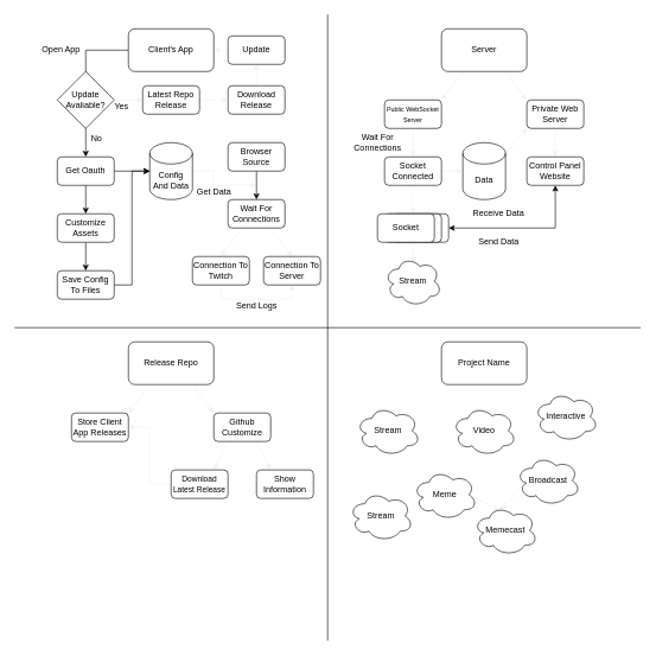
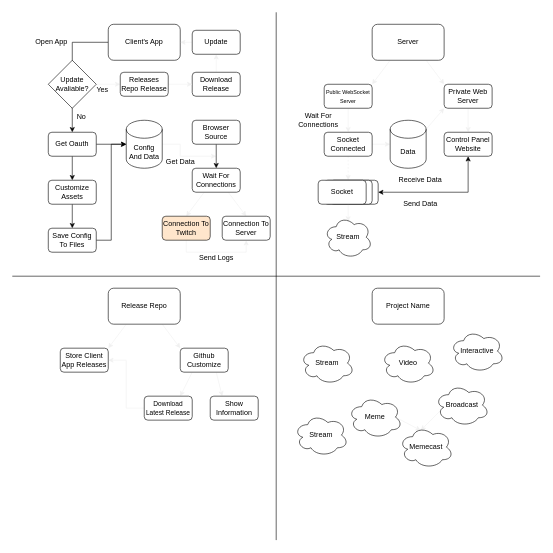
  <mxCell id="0" />
  <mxCell id="1" parent="0" />
  <mxCell id="2" value="" style="endArrow=none;html=1;" parent="1" edge="1"><mxGeometry width="50" height="50" relative="1" as="geometry"><mxPoint y="460" as="sourcePoint" x="20" /><mxPoint x="900" y="460" as="targetPoint" /><Array as="points" /></mxGeometry></mxCell>
  <mxCell id="3" value="" style="endArrow=none;html=1;" parent="1" edge="1"><mxGeometry width="50" height="50" relative="1" as="geometry"><mxPoint x="460" y="900" as="sourcePoint" /><mxPoint x="460" as="targetPoint" y="20" /></mxGeometry></mxCell>
  <mxCell id="4" style="edgeStyle=orthogonalEdgeStyle;rounded=0;orthogonalLoop=1;jettySize=auto;html=1;entryX=0.5;entryY=0;entryDx=0;entryDy=0;" parent="1" source="5" target="8" edge="1"><mxGeometry relative="1" as="geometry" /></mxCell>
  <mxCell id="5" value="Client's App" style="rounded=1;whiteSpace=wrap;html=1;" parent="1" vertex="1"><mxGeometry x="180" y="40" width="120" height="60" as="geometry" /></mxCell>
  <mxCell id="6" style="edgeStyle=orthogonalEdgeStyle;rounded=0;orthogonalLoop=1;jettySize=auto;html=1;entryX=0.5;entryY=0;entryDx=0;entryDy=0;" parent="1" source="8" target="11" edge="1"><mxGeometry relative="1" as="geometry" /></mxCell>
  <mxCell id="7" style="edgeStyle=orthogonalEdgeStyle;rounded=0;orthogonalLoop=1;jettySize=auto;html=1;exitX=1;exitY=0.5;exitDx=0;exitDy=0;entryX=0;entryY=0.5;entryDx=0;entryDy=0;entryPerimeter=0;" parent="1" source="8" target="15" edge="1"><mxGeometry relative="1" as="geometry" /></mxCell>
  <mxCell id="8" value="Get Oauth" style="rounded=1;whiteSpace=wrap;html=1;" parent="1" vertex="1"><mxGeometry x="80" y="220" width="80" height="40" as="geometry" /></mxCell>
  <mxCell id="9" value="Open App" style="text;html=1;align=center;verticalAlign=middle;resizable=0;points=[];autosize=1;strokeColor=none;" parent="1" vertex="1"><mxGeometry x="50" y="60" width="70" height="20" as="geometry" /></mxCell>
  <mxCell id="10" style="edgeStyle=orthogonalEdgeStyle;rounded=0;orthogonalLoop=1;jettySize=auto;html=1;entryX=0.5;entryY=0;entryDx=0;entryDy=0;" parent="1" source="11" target="13" edge="1"><mxGeometry relative="1" as="geometry" /></mxCell>
  <mxCell id="11" value="Customize Assets" style="rounded=1;whiteSpace=wrap;html=1;" parent="1" vertex="1"><mxGeometry x="80" y="300" width="80" height="40" as="geometry" /></mxCell>
  <mxCell id="12" style="edgeStyle=orthogonalEdgeStyle;rounded=0;orthogonalLoop=1;jettySize=auto;html=1;entryX=0;entryY=0.5;entryDx=0;entryDy=0;entryPerimeter=0;" parent="1" source="13" target="15" edge="1"><mxGeometry relative="1" as="geometry" /></mxCell>
  <mxCell id="13" value="Save Config To Files" style="rounded=1;whiteSpace=wrap;html=1;" parent="1" vertex="1"><mxGeometry x="80" y="380" width="80" height="40" as="geometry" /></mxCell>
  <mxCell id="14" style="edgeStyle=orthogonalEdgeStyle;rounded=0;orthogonalLoop=1;jettySize=auto;html=1;exitX=1;exitY=0.5;exitDx=0;exitDy=0;exitPerimeter=0;strokeColor=#F0F0F0;" edge="1" parent="1" source="15"><mxGeometry relative="1" as="geometry"><mxPoint x="360" y="260" as="targetPoint" /><Array as="points"><mxPoint x="300" y="240" /><mxPoint x="300" y="260" /></Array></mxGeometry></mxCell>
  <mxCell id="15" value="Config And Data" style="shape=cylinder3;whiteSpace=wrap;html=1;boundedLbl=1;backgroundOutline=1;size=15;" parent="1" vertex="1"><mxGeometry x="210" y="200" width="60" height="80" as="geometry" /></mxCell>
  <mxCell id="16" style="edgeStyle=orthogonalEdgeStyle;rounded=0;orthogonalLoop=1;jettySize=auto;html=1;exitX=0.5;exitY=1;exitDx=0;exitDy=0;entryX=0.5;entryY=0;entryDx=0;entryDy=0;" parent="1" source="17" target="20" edge="1"><mxGeometry relative="1" as="geometry" /></mxCell>
  <mxCell id="17" value="Browser Source" style="rounded=1;whiteSpace=wrap;html=1;" parent="1" vertex="1"><mxGeometry x="320" y="200" width="80" height="40" as="geometry" /></mxCell>
  <mxCell id="18" style="orthogonalLoop=1;jettySize=auto;html=1;exitX=0.25;exitY=1;exitDx=0;exitDy=0;entryX=0.5;entryY=0;entryDx=0;entryDy=0;rounded=0;strokeColor=#F0F0F0;" parent="1" source="20" target="23" edge="1"><mxGeometry relative="1" as="geometry" /></mxCell>
  <mxCell id="19" style="edgeStyle=none;rounded=0;orthogonalLoop=1;jettySize=auto;html=1;exitX=0.75;exitY=1;exitDx=0;exitDy=0;entryX=0.5;entryY=0;entryDx=0;entryDy=0;strokeColor=#F0F0F0;" parent="1" source="20" target="24" edge="1"><mxGeometry relative="1" as="geometry" /></mxCell>
  <mxCell id="20" value="Wait For Connections" style="rounded=1;whiteSpace=wrap;html=1;" parent="1" vertex="1"><mxGeometry x="320" y="280" width="80" height="40" as="geometry" /></mxCell>
  <mxCell id="21" value="Get Data" style="text;html=1;align=center;verticalAlign=middle;resizable=0;points=[];autosize=1;strokeColor=none;" parent="1" vertex="1"><mxGeometry x="270" y="260" width="60" height="20" as="geometry" /></mxCell>
  <mxCell id="22" style="edgeStyle=none;rounded=0;orthogonalLoop=1;jettySize=auto;html=1;exitX=0.5;exitY=1;exitDx=0;exitDy=0;entryX=0.5;entryY=1;entryDx=0;entryDy=0;strokeColor=#F0F0F0;" parent="1" source="23" target="24" edge="1"><mxGeometry relative="1" as="geometry"><Array as="points"><mxPoint x="310" y="420" /><mxPoint x="410" y="420" /></Array></mxGeometry></mxCell>
- <mxCell id="23" value="Connection To Twitch" style="rounded=1;whiteSpace=wrap;html=1;" parent="1" vertex="1"><mxGeometry x="270" y="360" width="80" height="40" as="geometry" /></mxCell>
+ <mxCell id="23" value="Connection To Twitch" style="rounded=1;whiteSpace=wrap;html=1;fillColor=#ffe6cc;" parent="1" vertex="1"><mxGeometry x="270" y="360" width="80" height="40" as="geometry" /></mxCell>
  <mxCell id="24" value="Connection To Server" style="rounded=1;whiteSpace=wrap;html=1;" parent="1" vertex="1"><mxGeometry x="370" y="360" width="80" height="40" as="geometry" /></mxCell>
  <mxCell id="25" value="Send Logs" style="text;html=1;align=center;verticalAlign=middle;resizable=0;points=[];autosize=1;strokeColor=none;" parent="1" vertex="1"><mxGeometry x="325" y="420" width="70" height="20" as="geometry" /></mxCell>
  <mxCell id="26" style="rounded=0;orthogonalLoop=1;jettySize=auto;html=1;exitX=0.25;exitY=1;exitDx=0;exitDy=0;entryX=1;entryY=0;entryDx=0;entryDy=0;strokeColor=#F0F0F0;" edge="1" parent="1" source="28" target="30"><mxGeometry relative="1" as="geometry" /></mxCell>
  <mxCell id="27" style="edgeStyle=none;rounded=0;orthogonalLoop=1;jettySize=auto;html=1;exitX=0.75;exitY=1;exitDx=0;exitDy=0;entryX=0;entryY=0;entryDx=0;entryDy=0;strokeColor=#F0F0F0;" edge="1" parent="1" source="28" target="32"><mxGeometry relative="1" as="geometry" /></mxCell>
  <mxCell id="28" value="Server" style="rounded=1;whiteSpace=wrap;html=1;" parent="1" vertex="1"><mxGeometry x="620" y="40" width="120" height="60" as="geometry" /></mxCell>
  <mxCell id="29" style="edgeStyle=none;rounded=0;orthogonalLoop=1;jettySize=auto;html=1;exitX=0.5;exitY=1;exitDx=0;exitDy=0;entryX=0.5;entryY=0;entryDx=0;entryDy=0;strokeColor=#F0F0F0;" edge="1" parent="1" source="30" target="35"><mxGeometry relative="1" as="geometry" /></mxCell>
  <mxCell id="30" value="&lt;font style=&quot;line-height: 120% ; font-size: 9px&quot;&gt;Public WebSocket Server&lt;/font&gt;" style="rounded=1;whiteSpace=wrap;html=1;" vertex="1" parent="1"><mxGeometry x="540" y="140" width="80" height="40" as="geometry" /></mxCell>
  <mxCell id="31" style="edgeStyle=none;rounded=0;orthogonalLoop=1;jettySize=auto;html=1;exitX=0.5;exitY=1;exitDx=0;exitDy=0;entryX=0.5;entryY=0;entryDx=0;entryDy=0;strokeColor=#F0F0F0;" edge="1" parent="1" source="32" target="44"><mxGeometry relative="1" as="geometry" /></mxCell>
  <mxCell id="32" value="Private Web Server" style="rounded=1;whiteSpace=wrap;html=1;" vertex="1" parent="1"><mxGeometry x="740" y="140" width="80" height="40" as="geometry" /></mxCell>
  <mxCell id="33" style="edgeStyle=none;rounded=0;orthogonalLoop=1;jettySize=auto;html=1;exitX=0.5;exitY=1;exitDx=0;exitDy=0;strokeColor=#F0F0F0;dashed=1;" edge="1" parent="1" source="35" target="39"><mxGeometry relative="1" as="geometry" /></mxCell>
  <mxCell id="34" style="edgeStyle=none;rounded=0;orthogonalLoop=1;jettySize=auto;html=1;exitX=1;exitY=0.5;exitDx=0;exitDy=0;entryX=0;entryY=0.5;entryDx=0;entryDy=0;entryPerimeter=0;strokeColor=#F0F0F0;" edge="1" parent="1" source="35" target="42"><mxGeometry relative="1" as="geometry" /></mxCell>
  <mxCell id="35" value="Socket Connected" style="rounded=1;whiteSpace=wrap;html=1;" vertex="1" parent="1"><mxGeometry x="540" y="220" width="80" height="40" as="geometry" /></mxCell>
  <mxCell id="36" value="Wait For&lt;br&gt;Connections" style="text;html=1;align=center;verticalAlign=middle;resizable=0;points=[];autosize=1;strokeColor=none;" vertex="1" parent="1"><mxGeometry x="490" y="185" width="80" height="30" as="geometry" /></mxCell>
  <mxCell id="37" value="" style="rounded=1;whiteSpace=wrap;html=1;" vertex="1" parent="1"><mxGeometry x="550" y="300" width="80" height="40" as="geometry" /></mxCell>
  <mxCell id="38" style="edgeStyle=none;rounded=0;orthogonalLoop=1;jettySize=auto;html=1;entryX=0.5;entryY=0.125;entryDx=0;entryDy=0;entryPerimeter=0;strokeColor=#F0F0F0;" edge="1" parent="1" source="39" target="47"><mxGeometry relative="1" as="geometry" /></mxCell>
  <mxCell id="39" value="" style="rounded=1;whiteSpace=wrap;html=1;" vertex="1" parent="1"><mxGeometry x="540" y="300" width="80" height="40" as="geometry" /></mxCell>
  <mxCell id="40" value="Socket" style="rounded=1;whiteSpace=wrap;html=1;" vertex="1" parent="1"><mxGeometry x="530" y="300" width="80" height="40" as="geometry" /></mxCell>
  <mxCell id="41" style="edgeStyle=none;rounded=0;orthogonalLoop=1;jettySize=auto;html=1;exitX=1;exitY=0;exitDx=0;exitDy=15;exitPerimeter=0;entryX=0;entryY=1;entryDx=0;entryDy=0;strokeColor=#F0F0F0;" edge="1" parent="1" source="42" target="32"><mxGeometry relative="1" as="geometry" /></mxCell>
  <mxCell id="42" value="Data" style="shape=cylinder3;whiteSpace=wrap;html=1;boundedLbl=1;backgroundOutline=1;size=15;" vertex="1" parent="1"><mxGeometry x="650" y="200" width="60" height="80" as="geometry" /></mxCell>
  <mxCell id="43" style="edgeStyle=orthogonalEdgeStyle;rounded=0;orthogonalLoop=1;jettySize=auto;html=1;exitX=0.5;exitY=1;exitDx=0;exitDy=0;entryX=1;entryY=0.5;entryDx=0;entryDy=0;startArrow=classic;startFill=1;arcSize=20;" edge="1" parent="1" source="44" target="37"><mxGeometry relative="1" as="geometry" /></mxCell>
  <mxCell id="44" value="Control Panel Website" style="rounded=1;whiteSpace=wrap;html=1;" vertex="1" parent="1"><mxGeometry x="740" y="220" width="80" height="40" as="geometry" /></mxCell>
  <mxCell id="45" value="Send Data" style="text;html=1;align=center;verticalAlign=middle;resizable=0;points=[];autosize=1;strokeColor=none;" vertex="1" parent="1"><mxGeometry x="665" y="330" width="70" height="20" as="geometry" /></mxCell>
  <mxCell id="46" value="Receive Data" style="text;html=1;align=center;verticalAlign=middle;resizable=0;points=[];autosize=1;strokeColor=none;" vertex="1" parent="1"><mxGeometry x="655" y="290" width="90" height="20" as="geometry" /></mxCell>
  <mxCell id="47" value="Stream" style="ellipse;shape=cloud;whiteSpace=wrap;html=1;" vertex="1" parent="1"><mxGeometry x="540" y="360" width="80" height="70" as="geometry" /></mxCell>
  <mxCell id="48" style="rounded=0;orthogonalLoop=1;jettySize=auto;html=1;exitX=0.75;exitY=1;exitDx=0;exitDy=0;entryX=0;entryY=0;entryDx=0;entryDy=0;strokeColor=#F0F0F0;" edge="1" parent="1" source="50" target="60"><mxGeometry relative="1" as="geometry" /></mxCell>
  <mxCell id="49" style="edgeStyle=none;rounded=0;orthogonalLoop=1;jettySize=auto;html=1;exitX=0.25;exitY=1;exitDx=0;exitDy=0;entryX=1;entryY=0;entryDx=0;entryDy=0;strokeColor=#F0F0F0;" edge="1" parent="1" source="50" target="57"><mxGeometry relative="1" as="geometry" /></mxCell>
  <mxCell id="50" value="Release Repo" style="rounded=1;whiteSpace=wrap;html=1;" vertex="1" parent="1"><mxGeometry x="180" y="480" width="120" height="60" as="geometry" /></mxCell>
  <mxCell id="51" style="edgeStyle=orthogonalEdgeStyle;rounded=0;orthogonalLoop=1;jettySize=auto;html=1;exitX=1;exitY=0.5;exitDx=0;exitDy=0;entryX=0;entryY=0.5;entryDx=0;entryDy=0;startArrow=none;startFill=0;strokeColor=#F0F0F0;" edge="1" parent="1" source="52" target="67"><mxGeometry relative="1" as="geometry" /></mxCell>
  <mxCell id="52" value="&lt;span&gt;Update Avaliable?&lt;/span&gt;" style="rhombus;whiteSpace=wrap;html=1;" vertex="1" parent="1"><mxGeometry x="80" y="100" width="80" height="80" as="geometry" /></mxCell>
  <mxCell id="53" style="edgeStyle=orthogonalEdgeStyle;rounded=0;orthogonalLoop=1;jettySize=auto;html=1;exitX=0.5;exitY=0;exitDx=0;exitDy=0;entryX=0.5;entryY=1;entryDx=0;entryDy=0;startArrow=none;startFill=0;strokeColor=#F0F0F0;" edge="1" parent="1" source="54" target="65"><mxGeometry relative="1" as="geometry" /></mxCell>
  <mxCell id="54" value="Download Release" style="rounded=1;whiteSpace=wrap;html=1;" vertex="1" parent="1"><mxGeometry x="320" y="120" width="80" height="40" as="geometry" /></mxCell>
  <mxCell id="55" value="Yes" style="text;html=1;align=center;verticalAlign=middle;resizable=0;points=[];autosize=1;strokeColor=none;" vertex="1" parent="1"><mxGeometry x="150" y="140" width="40" height="20" as="geometry" /></mxCell>
  <mxCell id="56" value="No" style="text;html=1;align=center;verticalAlign=middle;resizable=0;points=[];autosize=1;strokeColor=none;" vertex="1" parent="1"><mxGeometry x="120" y="185" width="30" height="20" as="geometry" /></mxCell>
  <mxCell id="57" value="Store Client App Releases" style="rounded=1;whiteSpace=wrap;html=1;" vertex="1" parent="1"><mxGeometry x="100" y="580" width="80" height="40" as="geometry" /></mxCell>
  <mxCell id="58" style="edgeStyle=none;rounded=0;orthogonalLoop=1;jettySize=auto;html=1;exitX=0.75;exitY=1;exitDx=0;exitDy=0;entryX=0.25;entryY=0;entryDx=0;entryDy=0;strokeColor=#F0F0F0;" edge="1" parent="1" source="60" target="63"><mxGeometry relative="1" as="geometry" /></mxCell>
  <mxCell id="59" style="edgeStyle=none;rounded=0;orthogonalLoop=1;jettySize=auto;html=1;exitX=0.25;exitY=1;exitDx=0;exitDy=0;entryX=0.75;entryY=0;entryDx=0;entryDy=0;strokeColor=#F0F0F0;" edge="1" parent="1" source="60" target="62"><mxGeometry relative="1" as="geometry" /></mxCell>
  <mxCell id="60" value="Github Customize" style="rounded=1;whiteSpace=wrap;html=1;" vertex="1" parent="1"><mxGeometry x="300" y="580" width="80" height="40" as="geometry" /></mxCell>
  <mxCell id="61" style="edgeStyle=orthogonalEdgeStyle;rounded=0;orthogonalLoop=1;jettySize=auto;html=1;exitX=0;exitY=0.5;exitDx=0;exitDy=0;entryX=1;entryY=0.5;entryDx=0;entryDy=0;strokeColor=#F0F0F0;" edge="1" parent="1" source="62" target="57"><mxGeometry relative="1" as="geometry" /></mxCell>
  <mxCell id="62" value="&lt;font style=&quot;font-size: 11px&quot;&gt;Download Latest Release&lt;/font&gt;" style="rounded=1;whiteSpace=wrap;html=1;" vertex="1" parent="1"><mxGeometry x="240" y="660" width="80" height="40" as="geometry" /></mxCell>
- <mxCell id="63" value="Show Information" style="rounded=1;whiteSpace=wrap;html=1;" vertex="1" parent="1"><mxGeometry x="360" y="660" width="80" height="40" as="geometry" /></mxCell>
+ <mxCell id="63" value="Show Information" style="rounded=1;whiteSpace=wrap;html=1;" vertex="1" parent="1"><mxGeometry x="350" y="660" width="80" height="40" as="geometry" /></mxCell>
  <mxCell id="64" style="edgeStyle=orthogonalEdgeStyle;rounded=0;orthogonalLoop=1;jettySize=auto;html=1;exitX=0;exitY=0.5;exitDx=0;exitDy=0;entryX=1;entryY=0.5;entryDx=0;entryDy=0;startArrow=none;startFill=0;strokeColor=#F0F0F0;" edge="1" parent="1" source="65" target="5"><mxGeometry relative="1" as="geometry" /></mxCell>
  <mxCell id="65" value="Update" style="rounded=1;whiteSpace=wrap;html=1;" vertex="1" parent="1"><mxGeometry x="320" y="50" width="80" height="40" as="geometry" /></mxCell>
  <mxCell id="66" style="edgeStyle=orthogonalEdgeStyle;rounded=0;orthogonalLoop=1;jettySize=auto;html=1;exitX=1;exitY=0.5;exitDx=0;exitDy=0;entryX=0;entryY=0.5;entryDx=0;entryDy=0;startArrow=none;startFill=0;strokeColor=#F0F0F0;" edge="1" parent="1" source="67" target="54"><mxGeometry relative="1" as="geometry" /></mxCell>
- <mxCell id="67" value="Latest Repo Release" style="rounded=1;whiteSpace=wrap;html=1;" vertex="1" parent="1"><mxGeometry x="200" y="120" width="80" height="40" as="geometry" /></mxCell>
+ <mxCell id="67" value="Releases Repo Release" style="rounded=1;whiteSpace=wrap;html=1;" vertex="1" parent="1"><mxGeometry x="200" y="120" width="80" height="40" as="geometry" /></mxCell>
  <mxCell id="68" value="Project Name" style="rounded=1;whiteSpace=wrap;html=1;" vertex="1" parent="1"><mxGeometry x="620" y="480" width="120" height="60" as="geometry" /></mxCell>
  <mxCell id="69" value="Stream" style="ellipse;shape=cloud;whiteSpace=wrap;html=1;" vertex="1" parent="1"><mxGeometry x="500" y="570" width="90" height="70" as="geometry" /></mxCell>
  <mxCell id="70" value="Video" style="ellipse;shape=cloud;whiteSpace=wrap;html=1;" vertex="1" parent="1"><mxGeometry x="635" y="570" width="90" height="70" as="geometry" /></mxCell>
  <mxCell id="71" style="rounded=0;orthogonalLoop=1;jettySize=auto;html=1;exitX=0.875;exitY=0.5;exitDx=0;exitDy=0;exitPerimeter=0;entryX=0.4;entryY=0.1;entryDx=0;entryDy=0;entryPerimeter=0;startArrow=none;startFill=0;strokeColor=#F0F0F0;" edge="1" parent="1" source="72" target="77"><mxGeometry relative="1" as="geometry" /></mxCell>
  <mxCell id="72" value="Meme" style="ellipse;shape=cloud;whiteSpace=wrap;html=1;" vertex="1" parent="1"><mxGeometry x="580" y="660" width="90" height="70" as="geometry" /></mxCell>
  <mxCell id="73" style="edgeStyle=none;rounded=0;orthogonalLoop=1;jettySize=auto;html=1;exitX=0.16;exitY=0.55;exitDx=0;exitDy=0;exitPerimeter=0;entryX=0.4;entryY=0.1;entryDx=0;entryDy=0;entryPerimeter=0;startArrow=none;startFill=0;strokeColor=#F0F0F0;" edge="1" parent="1" source="74" target="77"><mxGeometry relative="1" as="geometry" /></mxCell>
  <mxCell id="74" value="Broadcast" style="ellipse;shape=cloud;whiteSpace=wrap;html=1;" vertex="1" parent="1"><mxGeometry x="725" y="640" width="90" height="70" as="geometry" /></mxCell>
  <mxCell id="75" value="Interactive" style="ellipse;shape=cloud;whiteSpace=wrap;html=1;" vertex="1" parent="1"><mxGeometry x="750" y="550" width="90" height="70" as="geometry" /></mxCell>
  <mxCell id="76" value="Stream" style="ellipse;shape=cloud;whiteSpace=wrap;html=1;" vertex="1" parent="1"><mxGeometry x="490" y="690" width="90" height="70" as="geometry" /></mxCell>
  <mxCell id="77" value="Memecast" style="ellipse;shape=cloud;whiteSpace=wrap;html=1;" vertex="1" parent="1"><mxGeometry x="665" y="710" width="90" height="70" as="geometry" /></mxCell>
